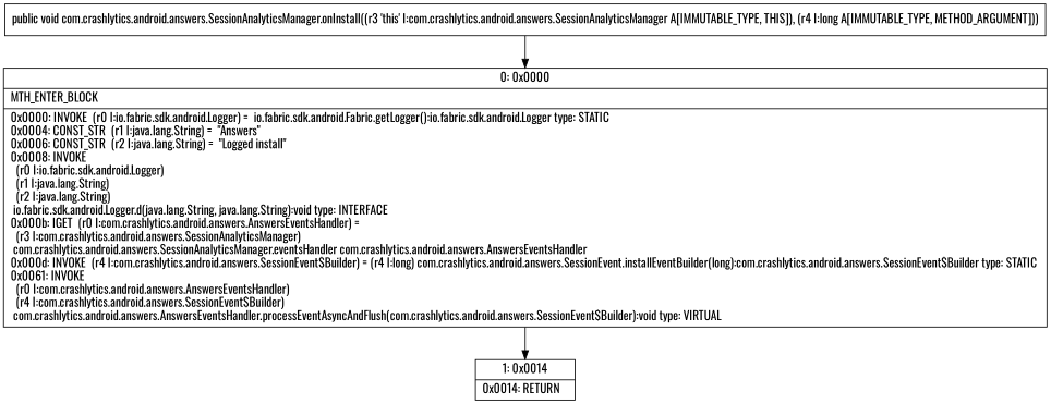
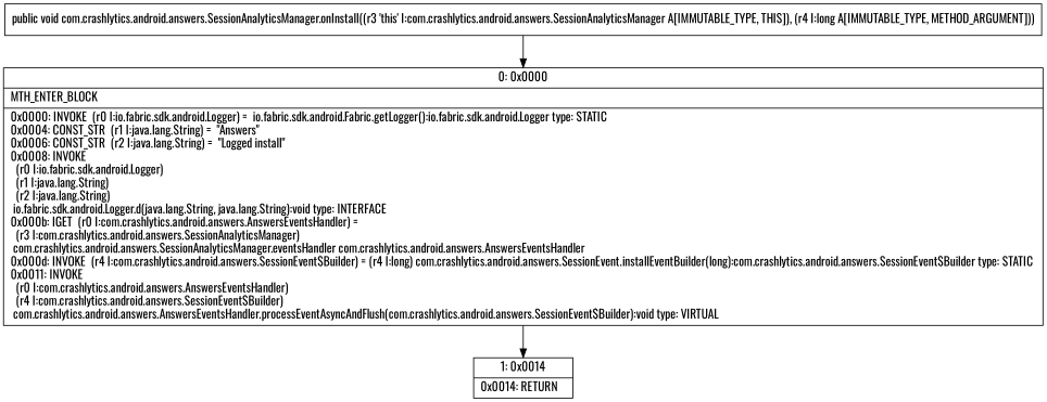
  digraph {
    fontname=Oswald
    node [shape=record fontname=Oswald]
    edge [fontname=Oswald]
-   n1 [label="{0\:\ 0x0000|MTH_ENTER_BLOCK\l|0x0000: INVOKE  (r0 I:io.fabric.sdk.android.Logger) =  io.fabric.sdk.android.Fabric.getLogger():io.fabric.sdk.android.Logger type: STATIC \l0x0004: CONST_STR  (r1 I:java.lang.String) =  \"Answers\" \l0x0006: CONST_STR  (r2 I:java.lang.String) =  \"Logged install\" \l0x0008: INVOKE  \l  (r0 I:io.fabric.sdk.android.Logger)\l  (r1 I:java.lang.String)\l  (r2 I:java.lang.String)\l io.fabric.sdk.android.Logger.d(java.lang.String, java.lang.String):void type: INTERFACE \l0x000b: IGET  (r0 I:com.crashlytics.android.answers.AnswersEventsHandler) = \l  (r3 I:com.crashlytics.android.answers.SessionAnalyticsManager)\l com.crashlytics.android.answers.SessionAnalyticsManager.eventsHandler com.crashlytics.android.answers.AnswersEventsHandler \l0x000d: INVOKE  (r4 I:com.crashlytics.android.answers.SessionEvent$Builder) = (r4 I:long) com.crashlytics.android.answers.SessionEvent.installEventBuilder(long):com.crashlytics.android.answers.SessionEvent$Builder type: STATIC \l0x0061: INVOKE  \l  (r0 I:com.crashlytics.android.answers.AnswersEventsHandler)\l  (r4 I:com.crashlytics.android.answers.SessionEvent$Builder)\l com.crashlytics.android.answers.AnswersEventsHandler.processEventAsyncAndFlush(com.crashlytics.android.answers.SessionEvent$Builder):void type: VIRTUAL \l}"]
+   n1 [label="{0\:\ 0x0000|MTH_ENTER_BLOCK\l|0x0000: INVOKE  (r0 I:io.fabric.sdk.android.Logger) =  io.fabric.sdk.android.Fabric.getLogger():io.fabric.sdk.android.Logger type: STATIC \l0x0004: CONST_STR  (r1 I:java.lang.String) =  \"Answers\" \l0x0006: CONST_STR  (r2 I:java.lang.String) =  \"Logged install\" \l0x0008: INVOKE  \l  (r0 I:io.fabric.sdk.android.Logger)\l  (r1 I:java.lang.String)\l  (r2 I:java.lang.String)\l io.fabric.sdk.android.Logger.d(java.lang.String, java.lang.String):void type: INTERFACE \l0x000b: IGET  (r0 I:com.crashlytics.android.answers.AnswersEventsHandler) = \l  (r3 I:com.crashlytics.android.answers.SessionAnalyticsManager)\l com.crashlytics.android.answers.SessionAnalyticsManager.eventsHandler com.crashlytics.android.answers.AnswersEventsHandler \l0x000d: INVOKE  (r4 I:com.crashlytics.android.answers.SessionEvent$Builder) = (r4 I:long) com.crashlytics.android.answers.SessionEvent.installEventBuilder(long):com.crashlytics.android.answers.SessionEvent$Builder type: STATIC \l0x0011: INVOKE  \l  (r0 I:com.crashlytics.android.answers.AnswersEventsHandler)\l  (r4 I:com.crashlytics.android.answers.SessionEvent$Builder)\l com.crashlytics.android.answers.AnswersEventsHandler.processEventAsyncAndFlush(com.crashlytics.android.answers.SessionEvent$Builder):void type: VIRTUAL \l}"]
    n2 [label="{1\:\ 0x0014|0x0014: RETURN   \l}"]
    n3 [label="{public void com.crashlytics.android.answers.SessionAnalyticsManager.onInstall((r3 'this' I:com.crashlytics.android.answers.SessionAnalyticsManager A[IMMUTABLE_TYPE, THIS]), (r4 I:long A[IMMUTABLE_TYPE, METHOD_ARGUMENT])) }"]
    n1 -> n2
    n3 -> n1
  }
